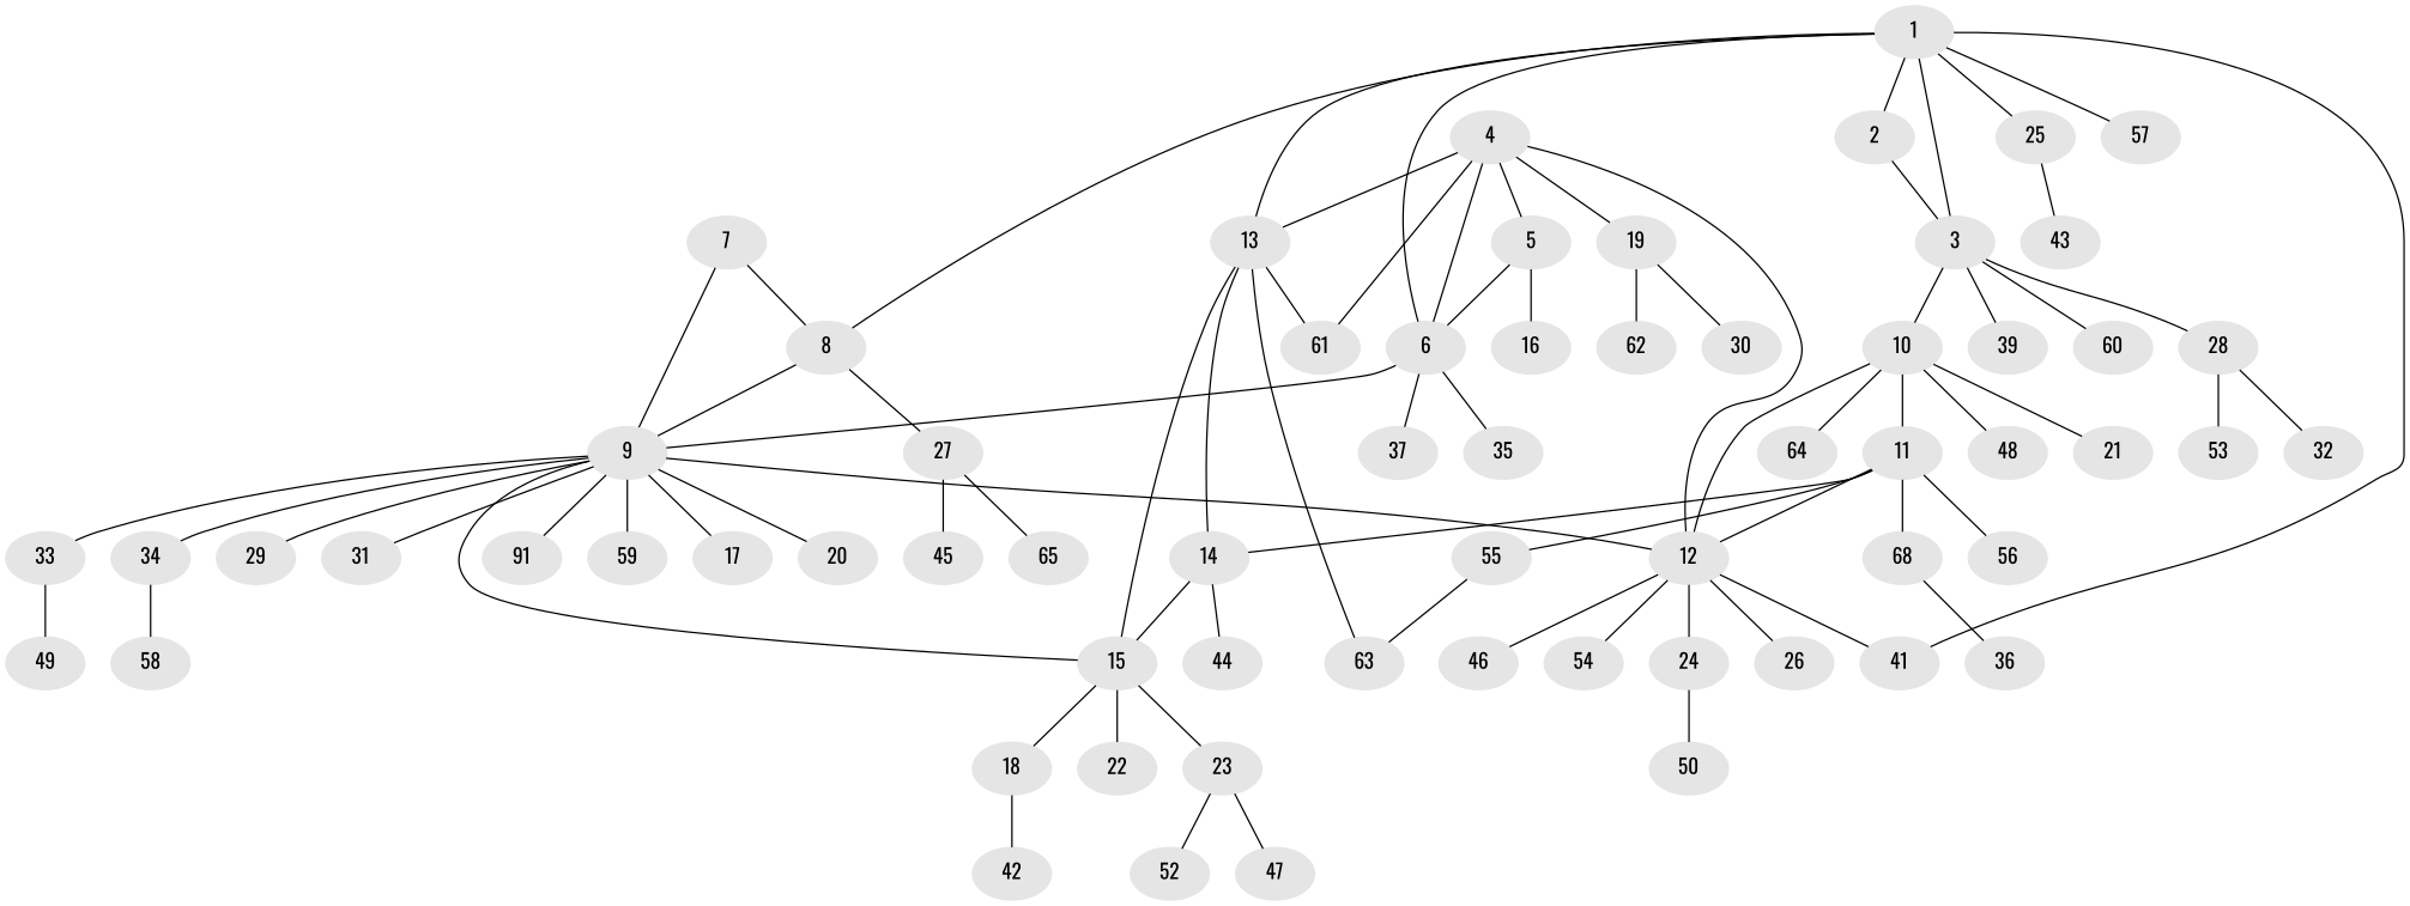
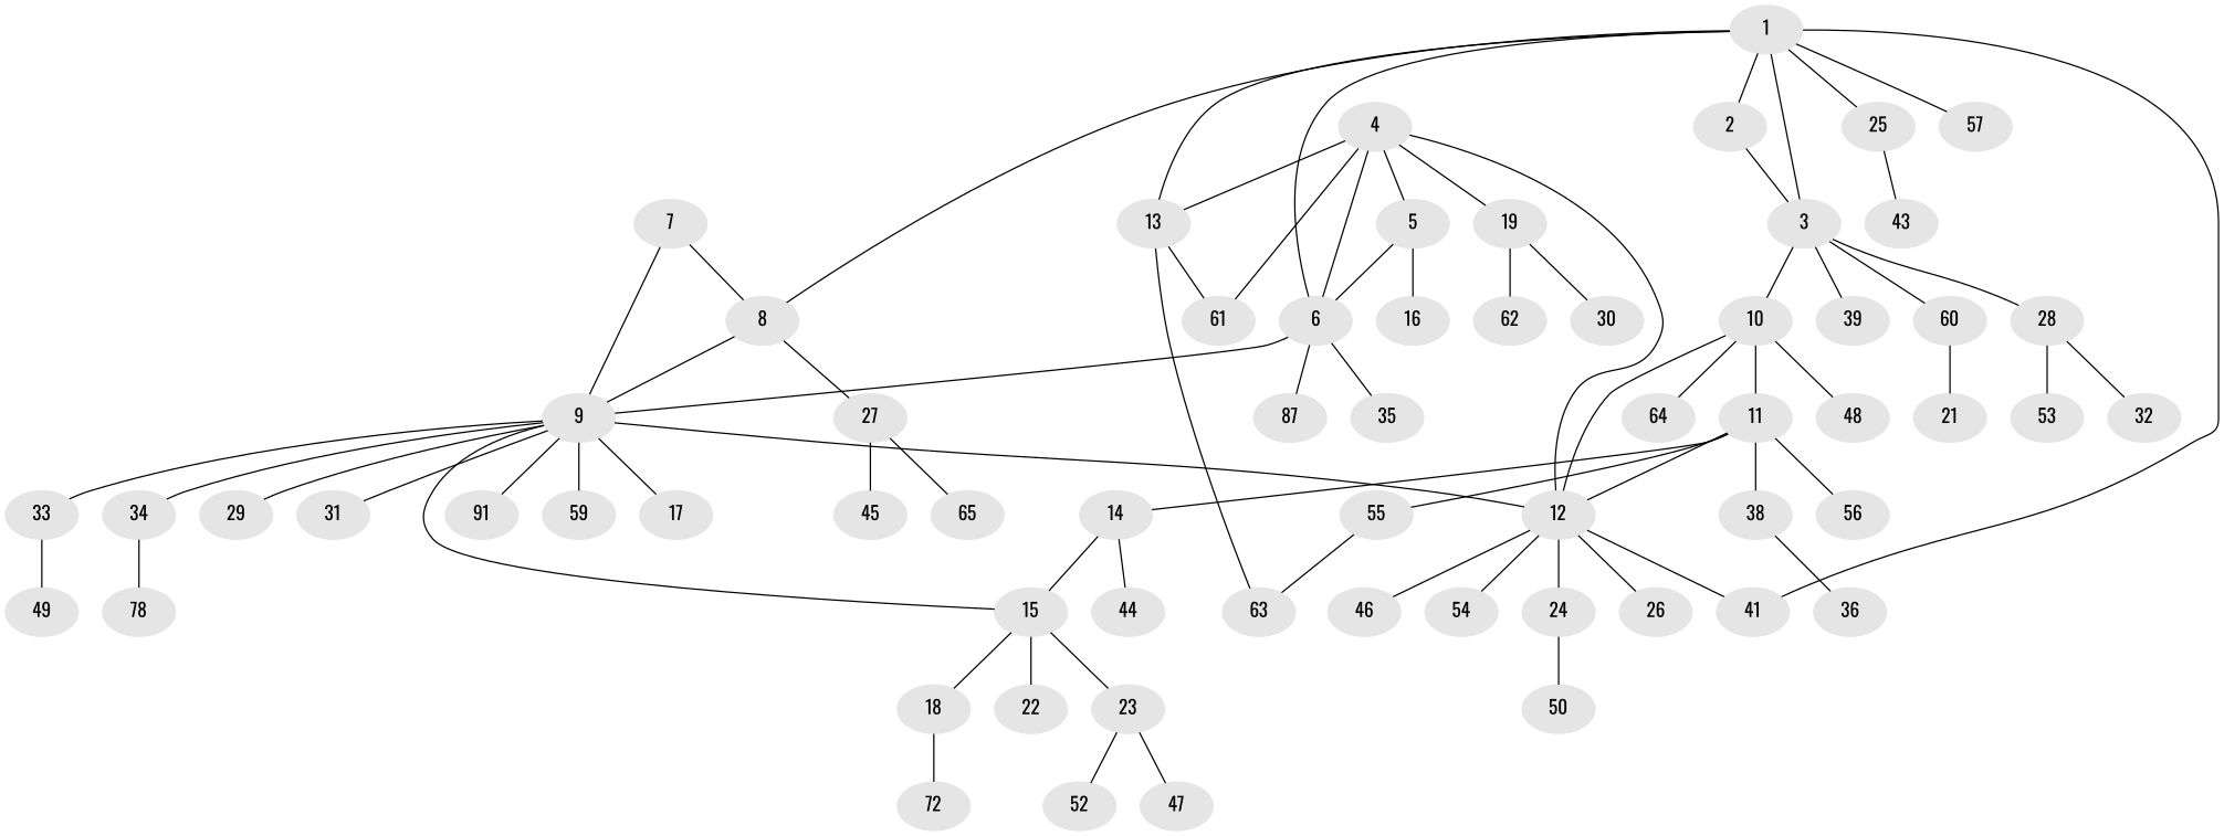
  graph {
    fontname=Oswald
    node [color=gray90 fontname=Oswald style=filled]
    edge [fontname=Oswald]
    1
    2
    3
    6
    8
    13
    25
    41
    57
    10
    28
    39
    60
    9
    35
-   37
+   37 [label=87]
    27
    61
    15
    14
    63
    43
    12
    11
    21
    48
    64
    32
    53
    4
    5
    19
    16
    24
    26
    46
    54
    30
    62
    17
-   20
    29
    31
    33
    34
    n46 [label=91]
    59
    7
    45
    65
    18
    22
    23
    49
-   58
-   38 [label=68]
+   58 [label=78]
+   38
    55
    56
    44
    36
    50
-   42
+   42 [label=72]
    47
    52
    1 -- 2
    1 -- 3
    1 -- 6
    1 -- 8
    1 -- 13
    1 -- 25
    1 -- 41
    1 -- 57
    2 -- 3
    3 -- 10
    3 -- 28
    3 -- 39
    3 -- 60
    6 -- 9
    6 -- 35
    6 -- 37
    8 -- 9
    8 -- 27
    13 -- 61
-   13 -- 15
-   13 -- 14
    13 -- 63
    25 -- 43
    10 -- 12
    10 -- 11
-   10 -- 21
+   60 -- 21
    10 -- 48
    10 -- 64
    28 -- 32
    28 -- 53
    9 -- 15
    9 -- 12
    9 -- 17
-   9 -- 20
    9 -- 29
    9 -- 31
    9 -- 33
    9 -- 34
    9 -- n46
    9 -- 59
    27 -- 45
    27 -- 65
    15 -- 18
    15 -- 22
    15 -- 23
    14 -- 15
    14 -- 44
    12 -- 41
    12 -- 24
    12 -- 26
    12 -- 46
    12 -- 54
    11 -- 14
    11 -- 12
    11 -- 38
    11 -- 55
    11 -- 56
    4 -- 6
    4 -- 13
    4 -- 61
    4 -- 12
    4 -- 5
    4 -- 19
    5 -- 6
    5 -- 16
    19 -- 30
    19 -- 62
    24 -- 50
    33 -- 49
    34 -- 58
    7 -- 8
    7 -- 9
    18 -- 42
    23 -- 47
    23 -- 52
    38 -- 36
    55 -- 63
  }
